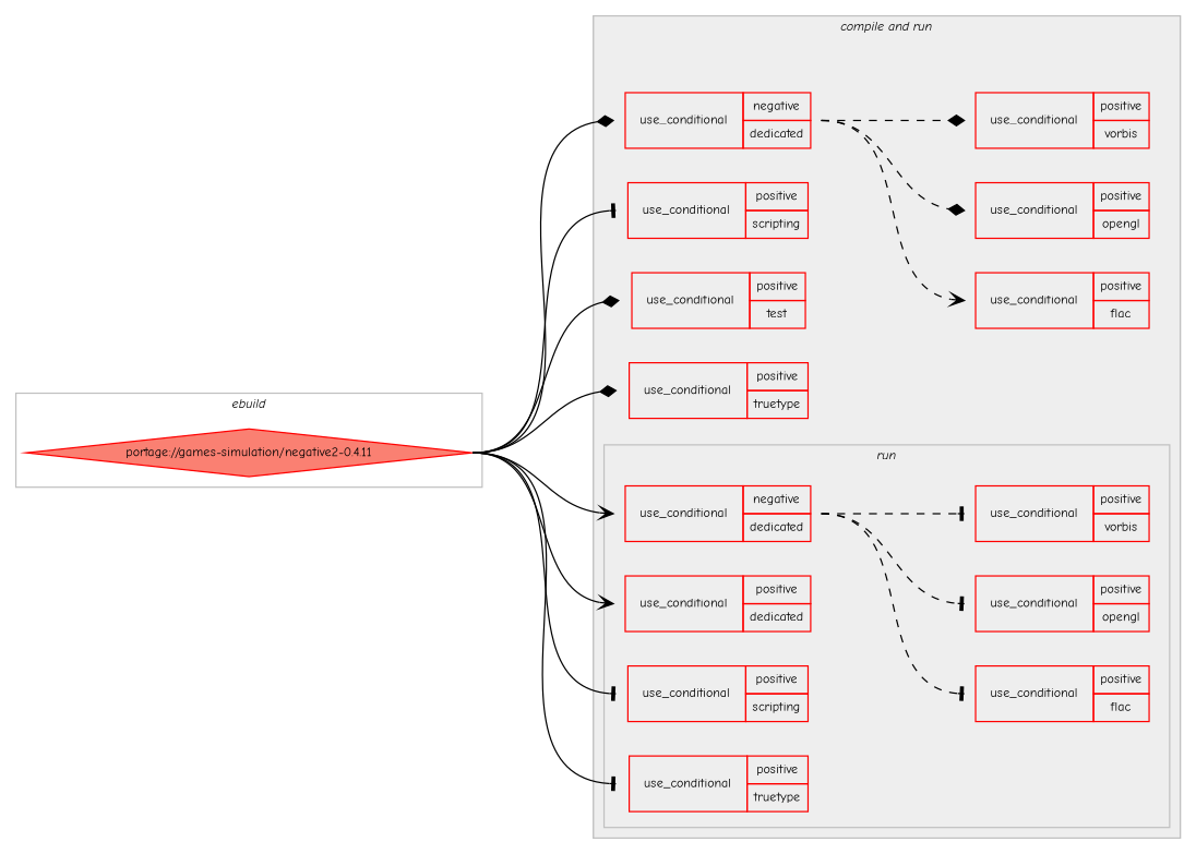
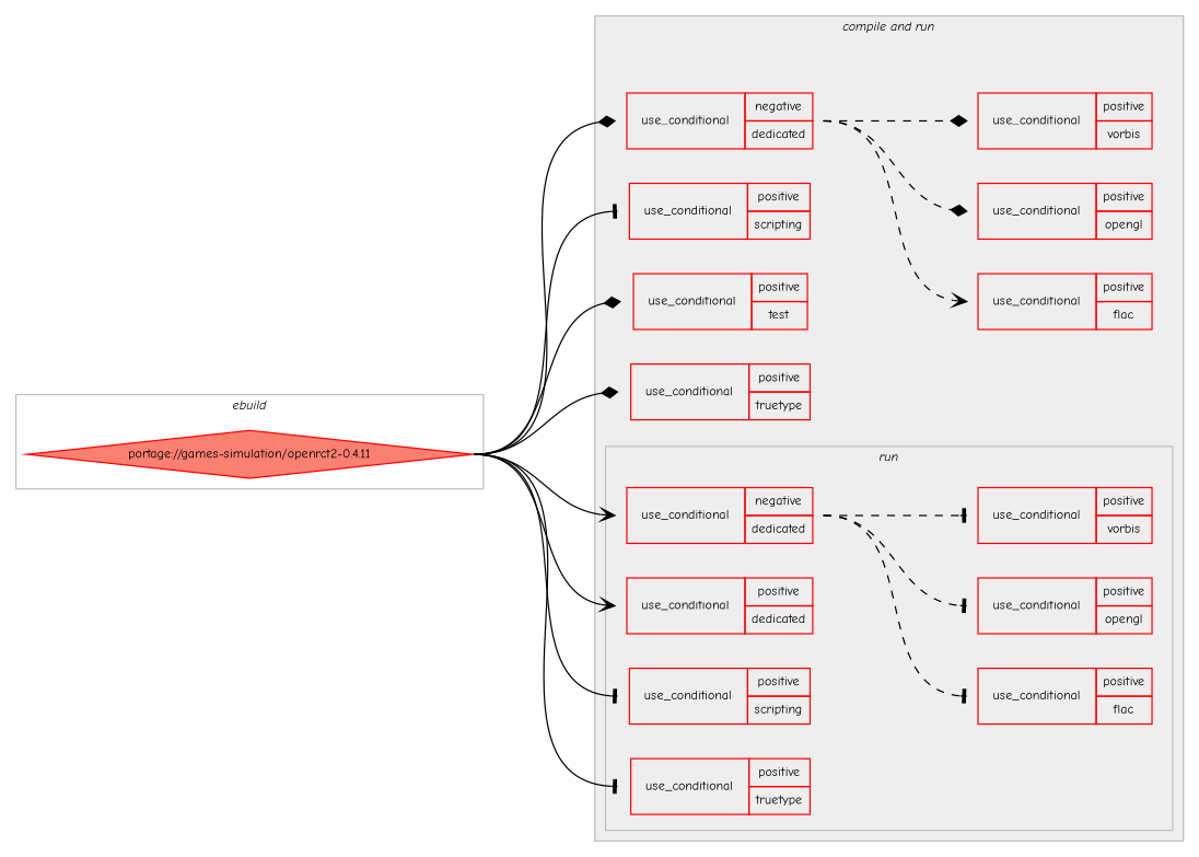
  digraph {
    compound=true
    concentrate=true
    fontname="Comic Neue"
    fontsize=10
    newrank=true
    rankdir=LR
    ranksep=1.5
    node [color=red fontname="Comic Neue" fontsize=10 shape=none]
    edge [arrowhead=tee headport=w style=solid tailport=e weight=20 fontname="Comic Neue"]
-   n1 [label="portage://games-simulation/negative2-0.4.11" width=4 style=filled fillcolor=salmon shape=diamond]
+   n1 [label="portage://games-simulation/openrct2-0.4.11" width=4 style=filled fillcolor=salmon shape=diamond]
    n2 [label=<<TABLE BORDER="0" CELLBORDER="1" CELLSPACING="0" CELLPADDING="4"><TR><TD ROWSPAN="3" CELLPADDING="10">use_conditional</TD></TR><TR><TD>positive</TD></TR><TR><TD>flac</TD></TR></TABLE>>]
    n3 [label=<<TABLE BORDER="0" CELLBORDER="1" CELLSPACING="0" CELLPADDING="4"><TR><TD ROWSPAN="3" CELLPADDING="10">use_conditional</TD></TR><TR><TD>positive</TD></TR><TR><TD>opengl</TD></TR></TABLE>>]
    n4 [label=<<TABLE BORDER="0" CELLBORDER="1" CELLSPACING="0" CELLPADDING="4"><TR><TD ROWSPAN="3" CELLPADDING="10">use_conditional</TD></TR><TR><TD>positive</TD></TR><TR><TD>vorbis</TD></TR></TABLE>>]
    n5 [label=<<TABLE BORDER="0" CELLBORDER="1" CELLSPACING="0" CELLPADDING="4"><TR><TD ROWSPAN="3" CELLPADDING="10">use_conditional</TD></TR><TR><TD>negative</TD></TR><TR><TD>dedicated</TD></TR></TABLE>>]
    n6 [label=<<TABLE BORDER="0" CELLBORDER="1" CELLSPACING="0" CELLPADDING="4"><TR><TD ROWSPAN="3" CELLPADDING="10">use_conditional</TD></TR><TR><TD>positive</TD></TR><TR><TD>scripting</TD></TR></TABLE>>]
    n7 [label=<<TABLE BORDER="0" CELLBORDER="1" CELLSPACING="0" CELLPADDING="4"><TR><TD ROWSPAN="3" CELLPADDING="10">use_conditional</TD></TR><TR><TD>positive</TD></TR><TR><TD>test</TD></TR></TABLE>>]
    n8 [label=<<TABLE BORDER="0" CELLBORDER="1" CELLSPACING="0" CELLPADDING="4"><TR><TD ROWSPAN="3" CELLPADDING="10">use_conditional</TD></TR><TR><TD>positive</TD></TR><TR><TD>truetype</TD></TR></TABLE>>]
    n9 [label=<<TABLE BORDER="0" CELLBORDER="1" CELLSPACING="0" CELLPADDING="4"><TR><TD ROWSPAN="3" CELLPADDING="10">use_conditional</TD></TR><TR><TD>positive</TD></TR><TR><TD>flac</TD></TR></TABLE>>]
    n10 [label=<<TABLE BORDER="0" CELLBORDER="1" CELLSPACING="0" CELLPADDING="4"><TR><TD ROWSPAN="3" CELLPADDING="10">use_conditional</TD></TR><TR><TD>positive</TD></TR><TR><TD>opengl</TD></TR></TABLE>>]
    n11 [label=<<TABLE BORDER="0" CELLBORDER="1" CELLSPACING="0" CELLPADDING="4"><TR><TD ROWSPAN="3" CELLPADDING="10">use_conditional</TD></TR><TR><TD>positive</TD></TR><TR><TD>vorbis</TD></TR></TABLE>>]
    n12 [label=<<TABLE BORDER="0" CELLBORDER="1" CELLSPACING="0" CELLPADDING="4"><TR><TD ROWSPAN="3" CELLPADDING="10">use_conditional</TD></TR><TR><TD>negative</TD></TR><TR><TD>dedicated</TD></TR></TABLE>>]
    n13 [label=<<TABLE BORDER="0" CELLBORDER="1" CELLSPACING="0" CELLPADDING="4"><TR><TD ROWSPAN="3" CELLPADDING="10">use_conditional</TD></TR><TR><TD>positive</TD></TR><TR><TD>dedicated</TD></TR></TABLE>>]
    n14 [label=<<TABLE BORDER="0" CELLBORDER="1" CELLSPACING="0" CELLPADDING="4"><TR><TD ROWSPAN="3" CELLPADDING="10">use_conditional</TD></TR><TR><TD>positive</TD></TR><TR><TD>scripting</TD></TR></TABLE>>]
    n15 [label=<<TABLE BORDER="0" CELLBORDER="1" CELLSPACING="0" CELLPADDING="4"><TR><TD ROWSPAN="3" CELLPADDING="10">use_conditional</TD></TR><TR><TD>positive</TD></TR><TR><TD>truetype</TD></TR></TABLE>>]
    subgraph cluster_1 {
      color=gray
      label=<<i>ebuild</i>>
      rank=same
      n1
    }
    subgraph cluster_2 {
      color=gray
      label=<<i>dependencies</i>>
      subgraph cluster_3 {
        color=gray
        fillcolor="#eeeeee"
        label=<<i>compile</i>>
        style=filled
        subgraph sub_4 {
          color=gray
          fillcolor="#eeeeee"
          label=<<i>compile</i>>
          style=filled
          n5
          subgraph sub_5 {
            color=gray
            fillcolor="#eeeeee"
            label=<<i>compile</i>>
            style=filled
            n2
          }
          subgraph sub_6 {
            color=gray
            fillcolor="#eeeeee"
            label=<<i>compile</i>>
            style=filled
            n3
          }
          subgraph sub_7 {
            color=gray
            fillcolor="#eeeeee"
            label=<<i>compile</i>>
            style=filled
            n4
          }
        }
        subgraph sub_8 {
          color=gray
          fillcolor="#eeeeee"
          label=<<i>compile</i>>
          style=filled
          n6
        }
        subgraph sub_9 {
          color=gray
          fillcolor="#eeeeee"
          label=<<i>compile</i>>
          style=filled
          n7
        }
        subgraph sub_10 {
          color=gray
          fillcolor="#eeeeee"
          label=<<i>compile</i>>
          style=filled
          n8
        }
      }
      subgraph cluster_11 {
        color=gray
        fillcolor="#eeeeee"
        label=<<i>compile and run</i>>
        style=filled
      }
      subgraph cluster_12 {
        color=gray
        fillcolor="#eeeeee"
        label=<<i>run</i>>
        style=filled
        subgraph sub_13 {
          color=gray
          fillcolor="#eeeeee"
          label=<<i>run</i>>
          style=filled
          n12
          subgraph sub_14 {
            color=gray
            fillcolor="#eeeeee"
            label=<<i>run</i>>
            style=filled
            n9
          }
          subgraph sub_15 {
            color=gray
            fillcolor="#eeeeee"
            label=<<i>run</i>>
            style=filled
            n10
          }
          subgraph sub_16 {
            color=gray
            fillcolor="#eeeeee"
            label=<<i>run</i>>
            style=filled
            n11
          }
        }
        subgraph sub_17 {
          color=gray
          fillcolor="#eeeeee"
          label=<<i>run</i>>
          style=filled
          n13
        }
        subgraph sub_18 {
          color=gray
          fillcolor="#eeeeee"
          label=<<i>run</i>>
          style=filled
          n14
        }
        subgraph sub_19 {
          color=gray
          fillcolor="#eeeeee"
          label=<<i>run</i>>
          style=filled
          n15
        }
      }
    }
    subgraph cluster_20 {
      color=gray
      label=<<i>candidates</i>>
      rank=same
    }
    n1 -> n5 [arrowhead=diamond]
    n1 -> n6
    n1 -> n7 [arrowhead=diamond]
    n1 -> n8 [arrowhead=diamond]
    n1 -> n12 [arrowhead=vee]
    n1 -> n13 [arrowhead=vee]
    n1 -> n14
    n1 -> n15
    n5 -> n2 [arrowhead=vee style=dashed]
    n5 -> n3 [arrowhead=diamond style=dashed]
    n5 -> n4 [arrowhead=diamond style=dashed]
    n12 -> n9 [style=dashed]
    n12 -> n10 [style=dashed]
    n12 -> n11 [style=dashed]
  }
